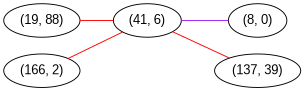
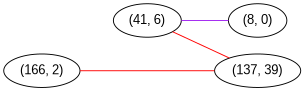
  graph {
    fontname="Liberation Sans"
    rankdir=LR
    node [fontname="Liberation Sans"]
    edge [color=red fontname="Liberation Sans" weight=1]
-   "(19, 88)"
    "(41, 6)"
    n3 [label="(137, 39)"]
    n4 [label="(8, 0)"]
    "(166, 2)"
-   "(19, 88)" -- "(41, 6)"
    "(41, 6)" -- n3
    "(41, 6)" -- n4 [color=purple weight=4]
-   "(166, 2)" -- "(41, 6)"
+   "(166, 2)" -- n3
  }
